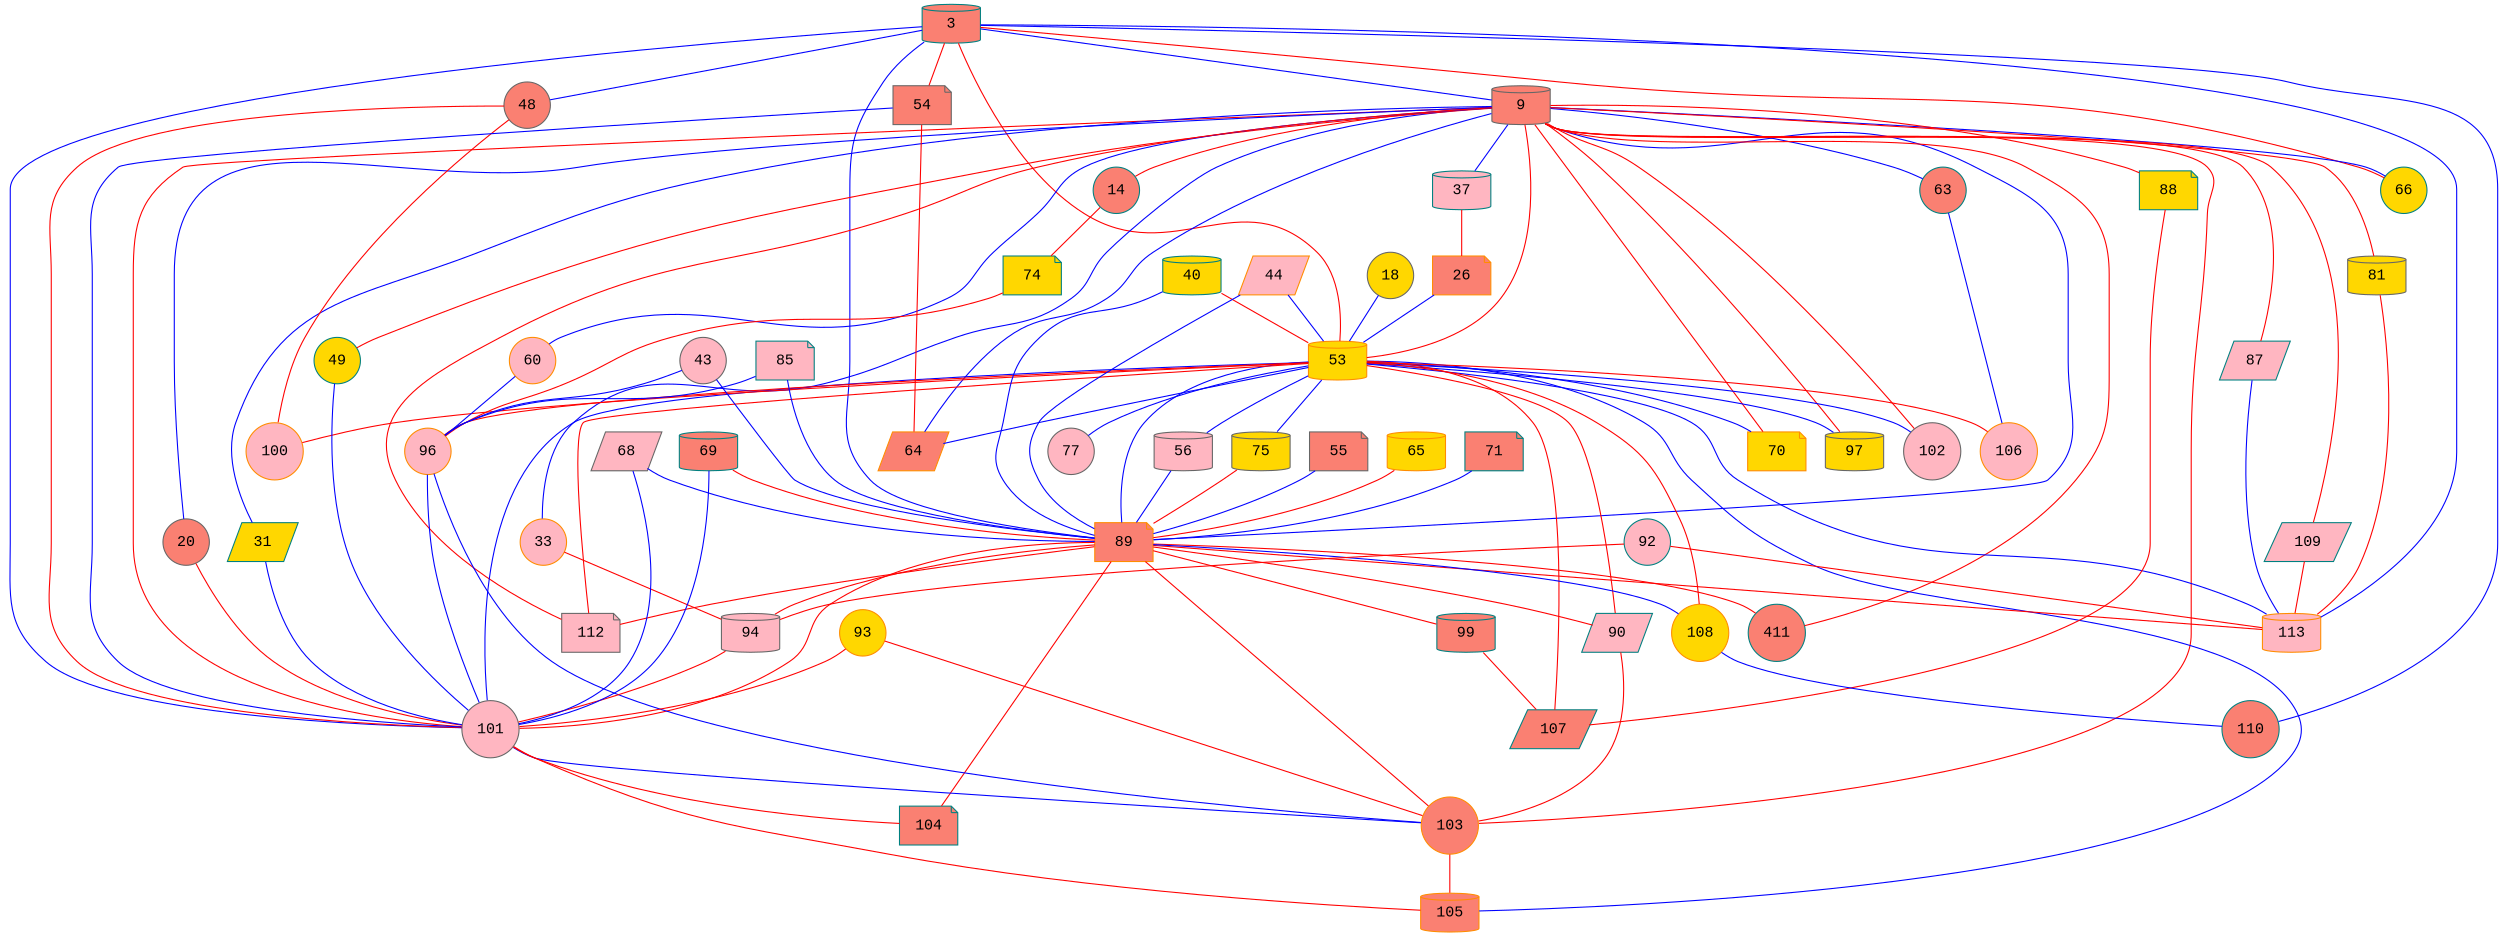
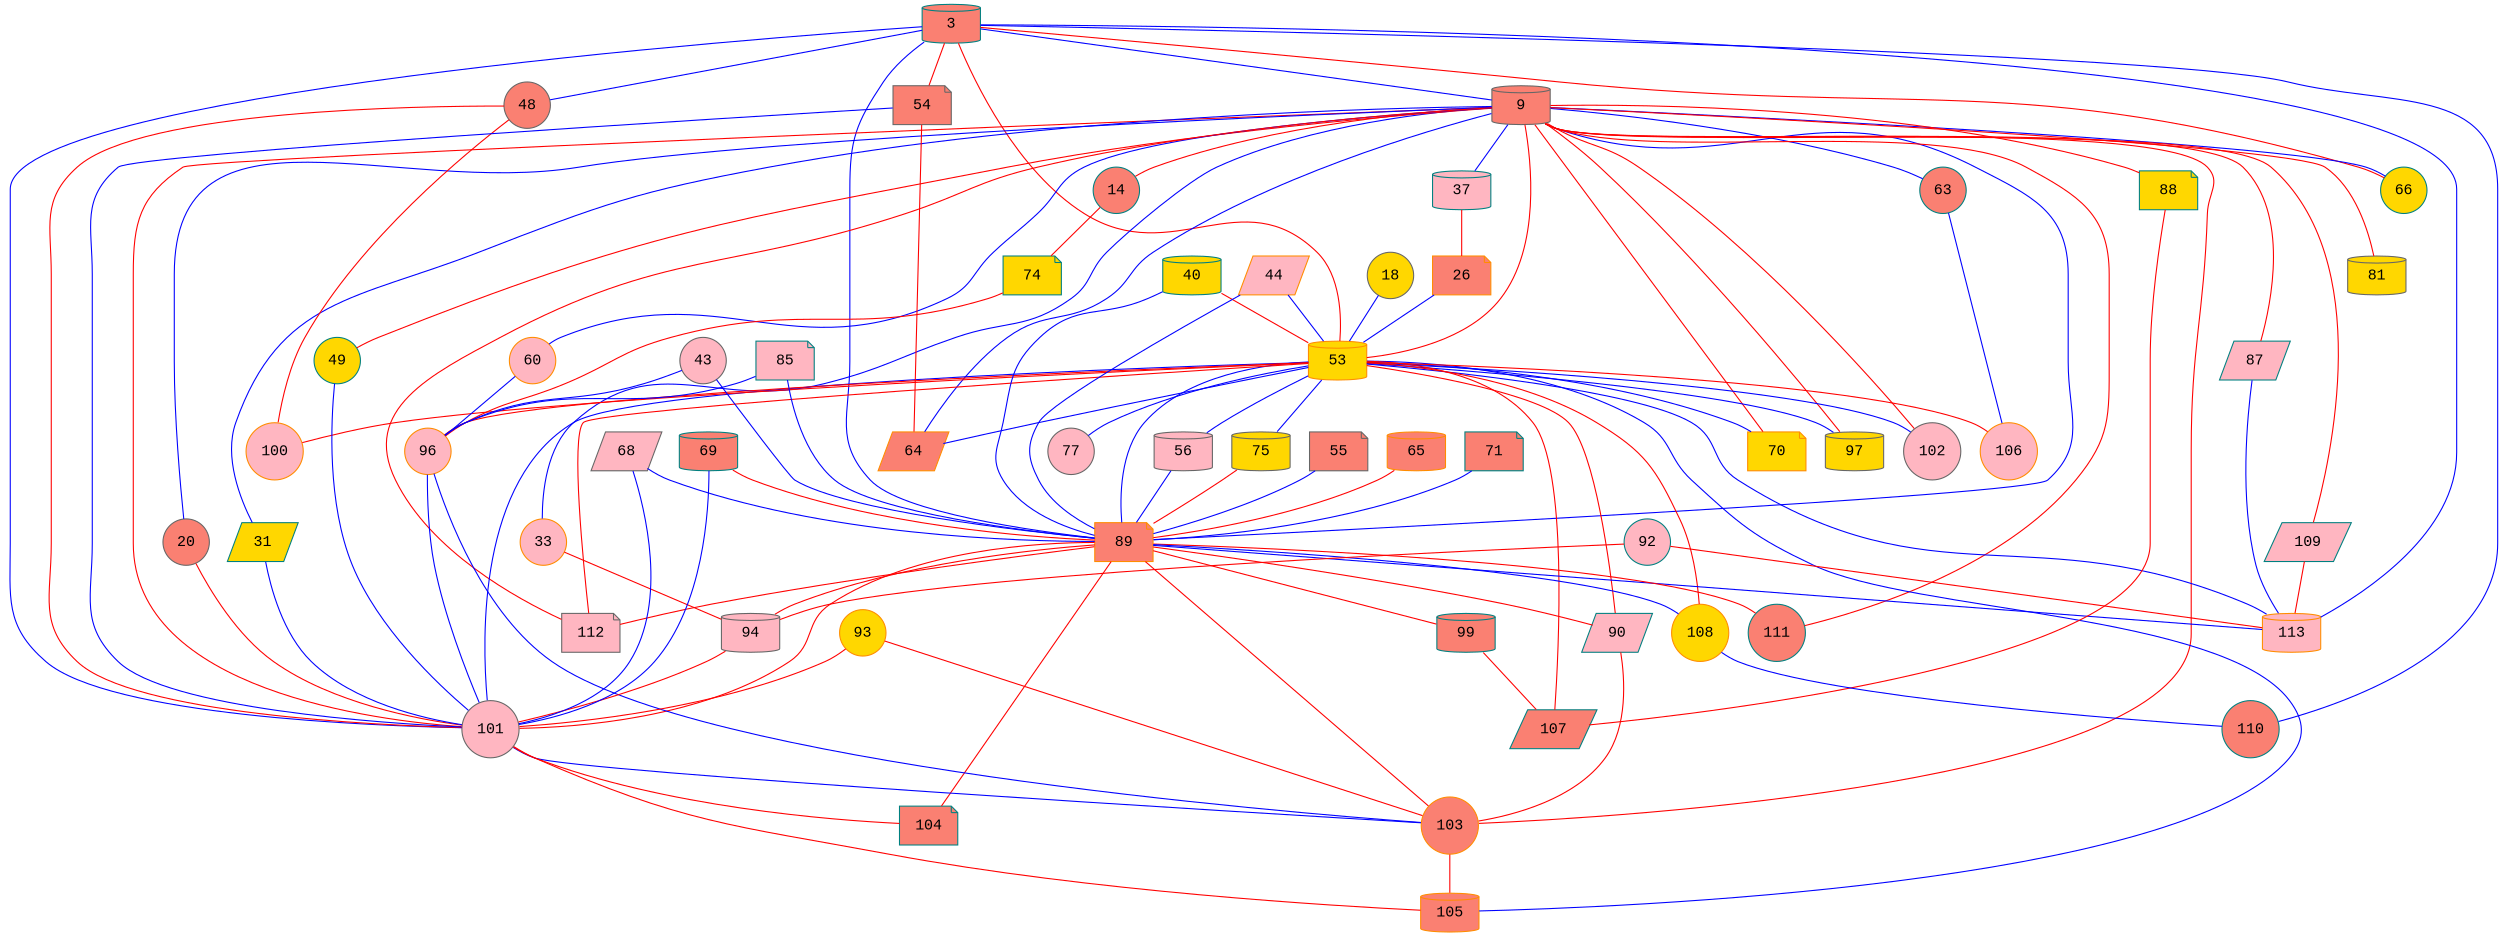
  graph {
    fontname="Liberation Mono"
    node [color=teal fillcolor=salmon fontname="Liberation Mono" shape=circle style=filled]
    edge [color=red fontname="Liberation Mono"]
    3 [shape=cylinder super="+2"]
    9 [color=gray40 shape=cylinder super="+4"]
    48 [color=gray40 super="+30"]
    53 [color=darkorange fillcolor=gold shape=cylinder super="+23+8"]
    54 [color=gray40 shape=note super="+12"]
    66 [fillcolor=gold super="+19"]
    89 [color=darkorange shape=note super="+52+24+34+10"]
    101 [color=gray40 fillcolor=lightpink super="+62+76+46+7"]
    110
    113 [color=darkorange fillcolor=lightpink shape=cylinder super="+29+61+59+51+98"]
    14
    20 [color=gray40]
    31 [fillcolor=gold shape=parallelogram]
    33 [color=darkorange fillcolor=lightpink]
    37 [fillcolor=lightpink shape=cylinder]
    49 [fillcolor=gold]
    60 [color=darkorange fillcolor=lightpink]
    63
    64 [color=darkorange shape=parallelogram super="+13"]
    70 [color=darkorange fillcolor=gold shape=note]
    81 [color=gray40 fillcolor=gold shape=cylinder]
    87 [fillcolor=lightpink shape=parallelogram]
    88 [fillcolor=gold shape=note]
    97 [color=gray40 fillcolor=gold shape=cylinder]
    102 [color=gray40 fillcolor=lightpink]
    103 [color=darkorange super="+50+36+72+91"]
    109 [fillcolor=lightpink shape=parallelogram]
-   111 [label=411]
+   111
    112 [color=gray40 fillcolor=lightpink shape=note super="+25"]
    100 [color=darkorange fillcolor=lightpink]
    96 [color=darkorange fillcolor=lightpink super="+27+57+73+86"]
    56 [color=gray40 fillcolor=lightpink shape=cylinder]
    75 [color=gray40 fillcolor=gold shape=cylinder]
    77 [color=gray40 fillcolor=lightpink]
    90 [fillcolor=lightpink shape=parallelogram super="+83"]
    105 [color=darkorange shape=cylinder]
    106 [color=darkorange fillcolor=lightpink super="+80+95"]
    107 [shape=parallelogram super="+67"]
    108 [color=darkorange fillcolor=gold super="+79"]
    94 [color=gray40 fillcolor=lightpink shape=cylinder super="+78+39+41"]
    99 [shape=cylinder]
    104 [shape=note]
    74 [fillcolor=gold shape=note]
    26 [color=darkorange shape=note]
    18 [color=gray40 fillcolor=gold]
    40 [fillcolor=gold shape=cylinder]
    43 [color=gray40 fillcolor=lightpink]
    44 [color=darkorange fillcolor=lightpink shape=parallelogram]
    55 [color=gray40 shape=note]
-   65 [color=darkorange fillcolor=gold shape=cylinder]
+   65 [color=darkorange shape=cylinder]
    68 [color=gray40 fillcolor=lightpink shape=parallelogram]
    69 [shape=cylinder]
    71 [shape=note]
    85 [fillcolor=lightpink shape=note]
    92 [fillcolor=lightpink]
    93 [color=darkorange fillcolor=gold super="+84"]
    3 -- 9 [color=blue weight=4]
    3 -- 48 [color=blue weight=2]
    3 -- 53 [weight=4]
    3 -- 54 [weight=2]
    3 -- 66 [weight=2]
    3 -- 89 [color=blue weight=5]
    3 -- 101 [color=blue weight=4]
    3 -- 110 [color=blue]
    3 -- 113 [color=blue weight=2]
    9 -- 53 [weight=5]
    9 -- 66 [color=blue]
    9 -- 89 [color=blue weight=8]
    9 -- 101 [weight=7]
    9 -- 14 [weight=2]
    9 -- 20 [color=blue]
    9 -- 31 [color=blue]
    9 -- 33 [color=blue]
    9 -- 37 [color=blue weight=2]
    9 -- 49
    9 -- 60 [color=blue]
    9 -- 63 [color=blue]
    9 -- 64 [color=blue]
    9 -- 70
    9 -- 81
    9 -- 87
    9 -- 88
    9 -- 97
    9 -- 102
    9 -- 103 [weight=3]
    9 -- 109
    9 -- 111
    9 -- 112 [weight=2]
    48 -- 101
    48 -- 100
    53 -- 89 [color=blue weight=4]
    53 -- 101 [color=blue weight=8]
    53 -- 113 [color=blue weight=2]
    53 -- 64 [color=blue]
    53 -- 70 [color=blue]
    53 -- 97 [color=blue]
    53 -- 102 [color=blue]
    53 -- 112
    53 -- 100
    53 -- 96 [weight=4]
    53 -- 56 [color=blue]
    53 -- 75 [color=blue]
    53 -- 77 [color=blue weight=2]
    53 -- 90 [weight=2]
    53 -- 105 [color=blue]
    53 -- 106 [weight=5]
    53 -- 107 [weight=4]
    53 -- 108 [weight=2]
    54 -- 101 [color=blue]
    54 -- 64
    89 -- 101 [weight=8]
-   89 -- 113 [weight=4]
+   89 -- 113 [color=blue weight=4]
    89 -- 103
    89 -- 111
    89 -- 112
    89 -- 90 [weight=2]
    89 -- 108 [color=blue]
    89 -- 94 [weight=2]
    89 -- 99
    89 -- 104
    101 -- 103 [color=blue]
    101 -- 105
    101 -- 104
    14 -- 74
    20 -- 101
    31 -- 101 [color=blue]
    33 -- 94
    37 -- 26
    49 -- 101 [color=blue]
    60 -- 96 [color=blue]
    63 -- 106 [color=blue]
-   81 -- 113
    87 -- 113 [color=blue]
    88 -- 107
    103 -- 105
    109 -- 113
    96 -- 101 [color=blue weight=2]
    96 -- 103 [color=blue]
    56 -- 89 [color=blue]
    75 -- 89
    90 -- 103
    108 -- 110 [color=blue]
    94 -- 101 [weight=4]
    99 -- 107
    74 -- 96
    26 -- 53 [color=blue]
    18 -- 53 [color=blue]
    40 -- 53
    40 -- 89 [color=blue]
    43 -- 89 [color=blue]
    43 -- 96 [color=blue]
    44 -- 53 [color=blue]
    44 -- 89 [color=blue]
    55 -- 89 [color=blue weight=2]
    65 -- 89 [weight=2]
    68 -- 89 [color=blue]
    68 -- 101 [color=blue]
    69 -- 89
    69 -- 101 [color=blue]
    71 -- 89 [color=blue weight=2]
    85 -- 89 [color=blue]
    85 -- 96 [color=blue]
    92 -- 113
    92 -- 94
    93 -- 101 [weight=2]
    93 -- 103
  }
